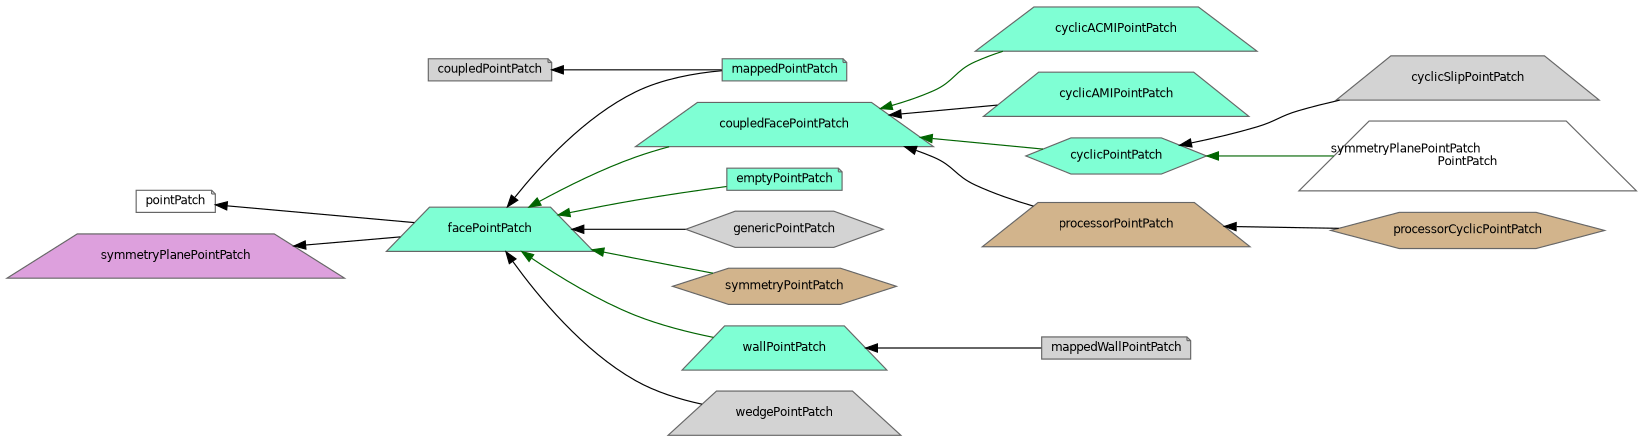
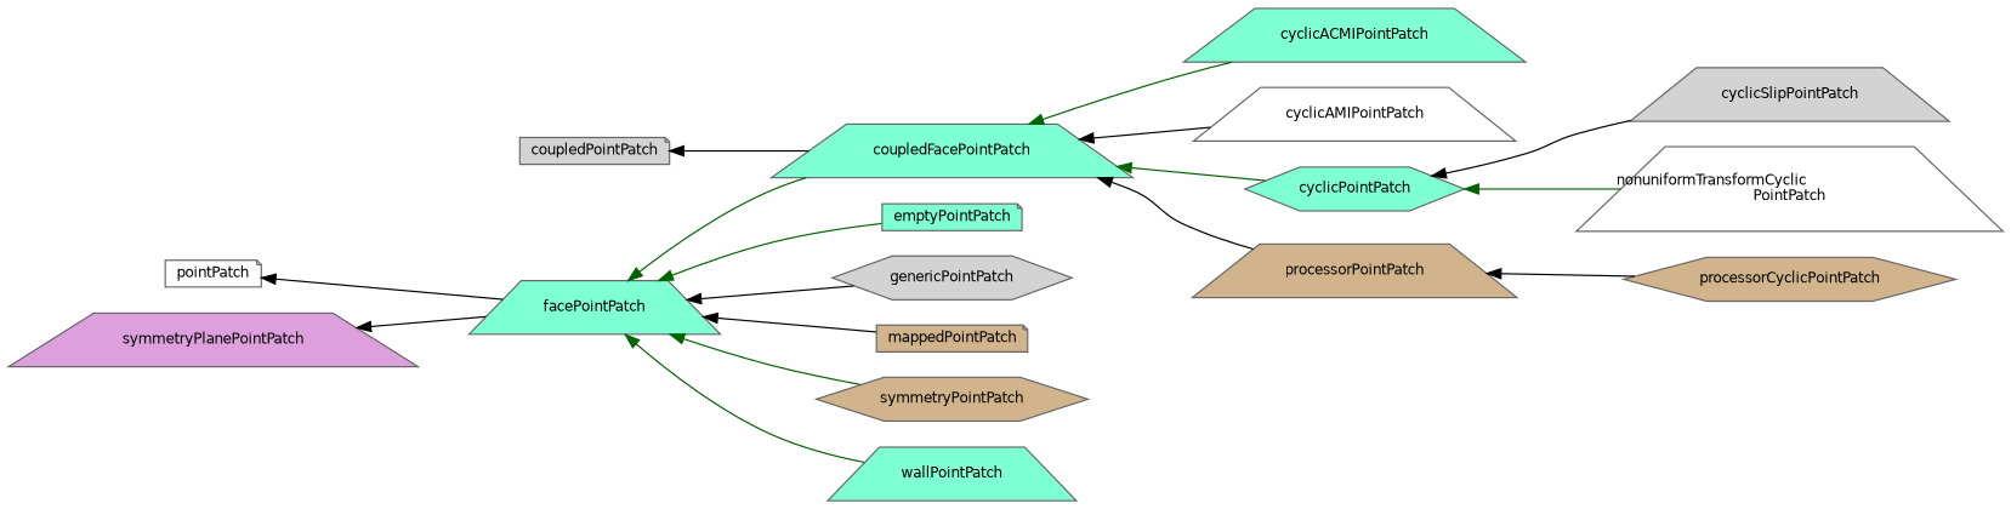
  digraph {
    rankdir=LR
    node [color=grey40 fillcolor=aquamarine fontname=Helvetica fontsize=10 shape=trapezium style=filled]
    edge [color=black dir=back fontname=Helvetica fontsize=10 labelfontname=Helvetica labelfontsize=10 style=solid]
    n1 [fillcolor=lightgrey height=0.2 label=coupledPointPatch shape=note width=0.4]
    n2 [height=0.2 label=coupledFacePointPatch width=0.4]
    n3 [height=0.2 label=cyclicACMIPointPatch width=0.4]
-   n4 [height=0.2 label=cyclicAMIPointPatch width=0.4]
+   n4 [fillcolor=white height=0.2 label=cyclicAMIPointPatch width=0.4]
    n5 [height=0.2 label=cyclicPointPatch shape=hexagon width=0.4]
    n6 [fillcolor=tan height=0.2 label=processorPointPatch width=0.4]
    n7 [fillcolor=lightgrey height=0.2 label=cyclicSlipPointPatch width=0.4]
-   n8 [fillcolor=white height=0.2 label="symmetryPlanePointPatch\lPointPatch" width=0.4]
+   n8 [fillcolor=white height=0.2 label="nonuniformTransformCyclic\lPointPatch" width=0.4]
    n9 [fillcolor=tan height=0.2 label=processorCyclicPointPatch shape=hexagon width=0.4]
    n10 [fillcolor=white height=0.2 label=pointPatch shape=note width=0.4]
    n11 [height=0.2 label=facePointPatch width=0.4]
    n12 [height=0.2 label=emptyPointPatch shape=note width=0.4]
    n13 [fillcolor=lightgrey height=0.2 label=genericPointPatch shape=hexagon width=0.4]
-   n14 [height=0.2 label=mappedPointPatch shape=note width=0.4]
+   n14 [fillcolor=tan height=0.2 label=mappedPointPatch shape=note width=0.4]
    n15 [fillcolor=tan height=0.2 label=symmetryPointPatch shape=hexagon width=0.4]
    n16 [height=0.2 label=wallPointPatch width=0.4]
-   n17 [fillcolor=lightgrey height=0.2 label=wedgePointPatch width=0.4]
    n18 [fillcolor=plum height=0.2 label=symmetryPlanePointPatch width=0.4]
-   n19 [fillcolor=lightgrey height=0.2 label=mappedWallPointPatch shape=note width=0.4]
-   n1 -> n14
+   n1 -> n2
    n2 -> n3 [color=darkgreen]
    n2 -> n4
    n2 -> n5 [color=darkgreen]
    n2 -> n6
    n5 -> n7
    n5 -> n8 [color=darkgreen]
    n6 -> n9
    n10 -> n11
    n11 -> n2 [color=darkgreen]
    n11 -> n12 [color=darkgreen]
    n11 -> n13
    n11 -> n14
    n11 -> n15 [color=darkgreen]
    n11 -> n16 [color=darkgreen]
-   n11 -> n17
-   n16 -> n19
    n18 -> n11
  }
